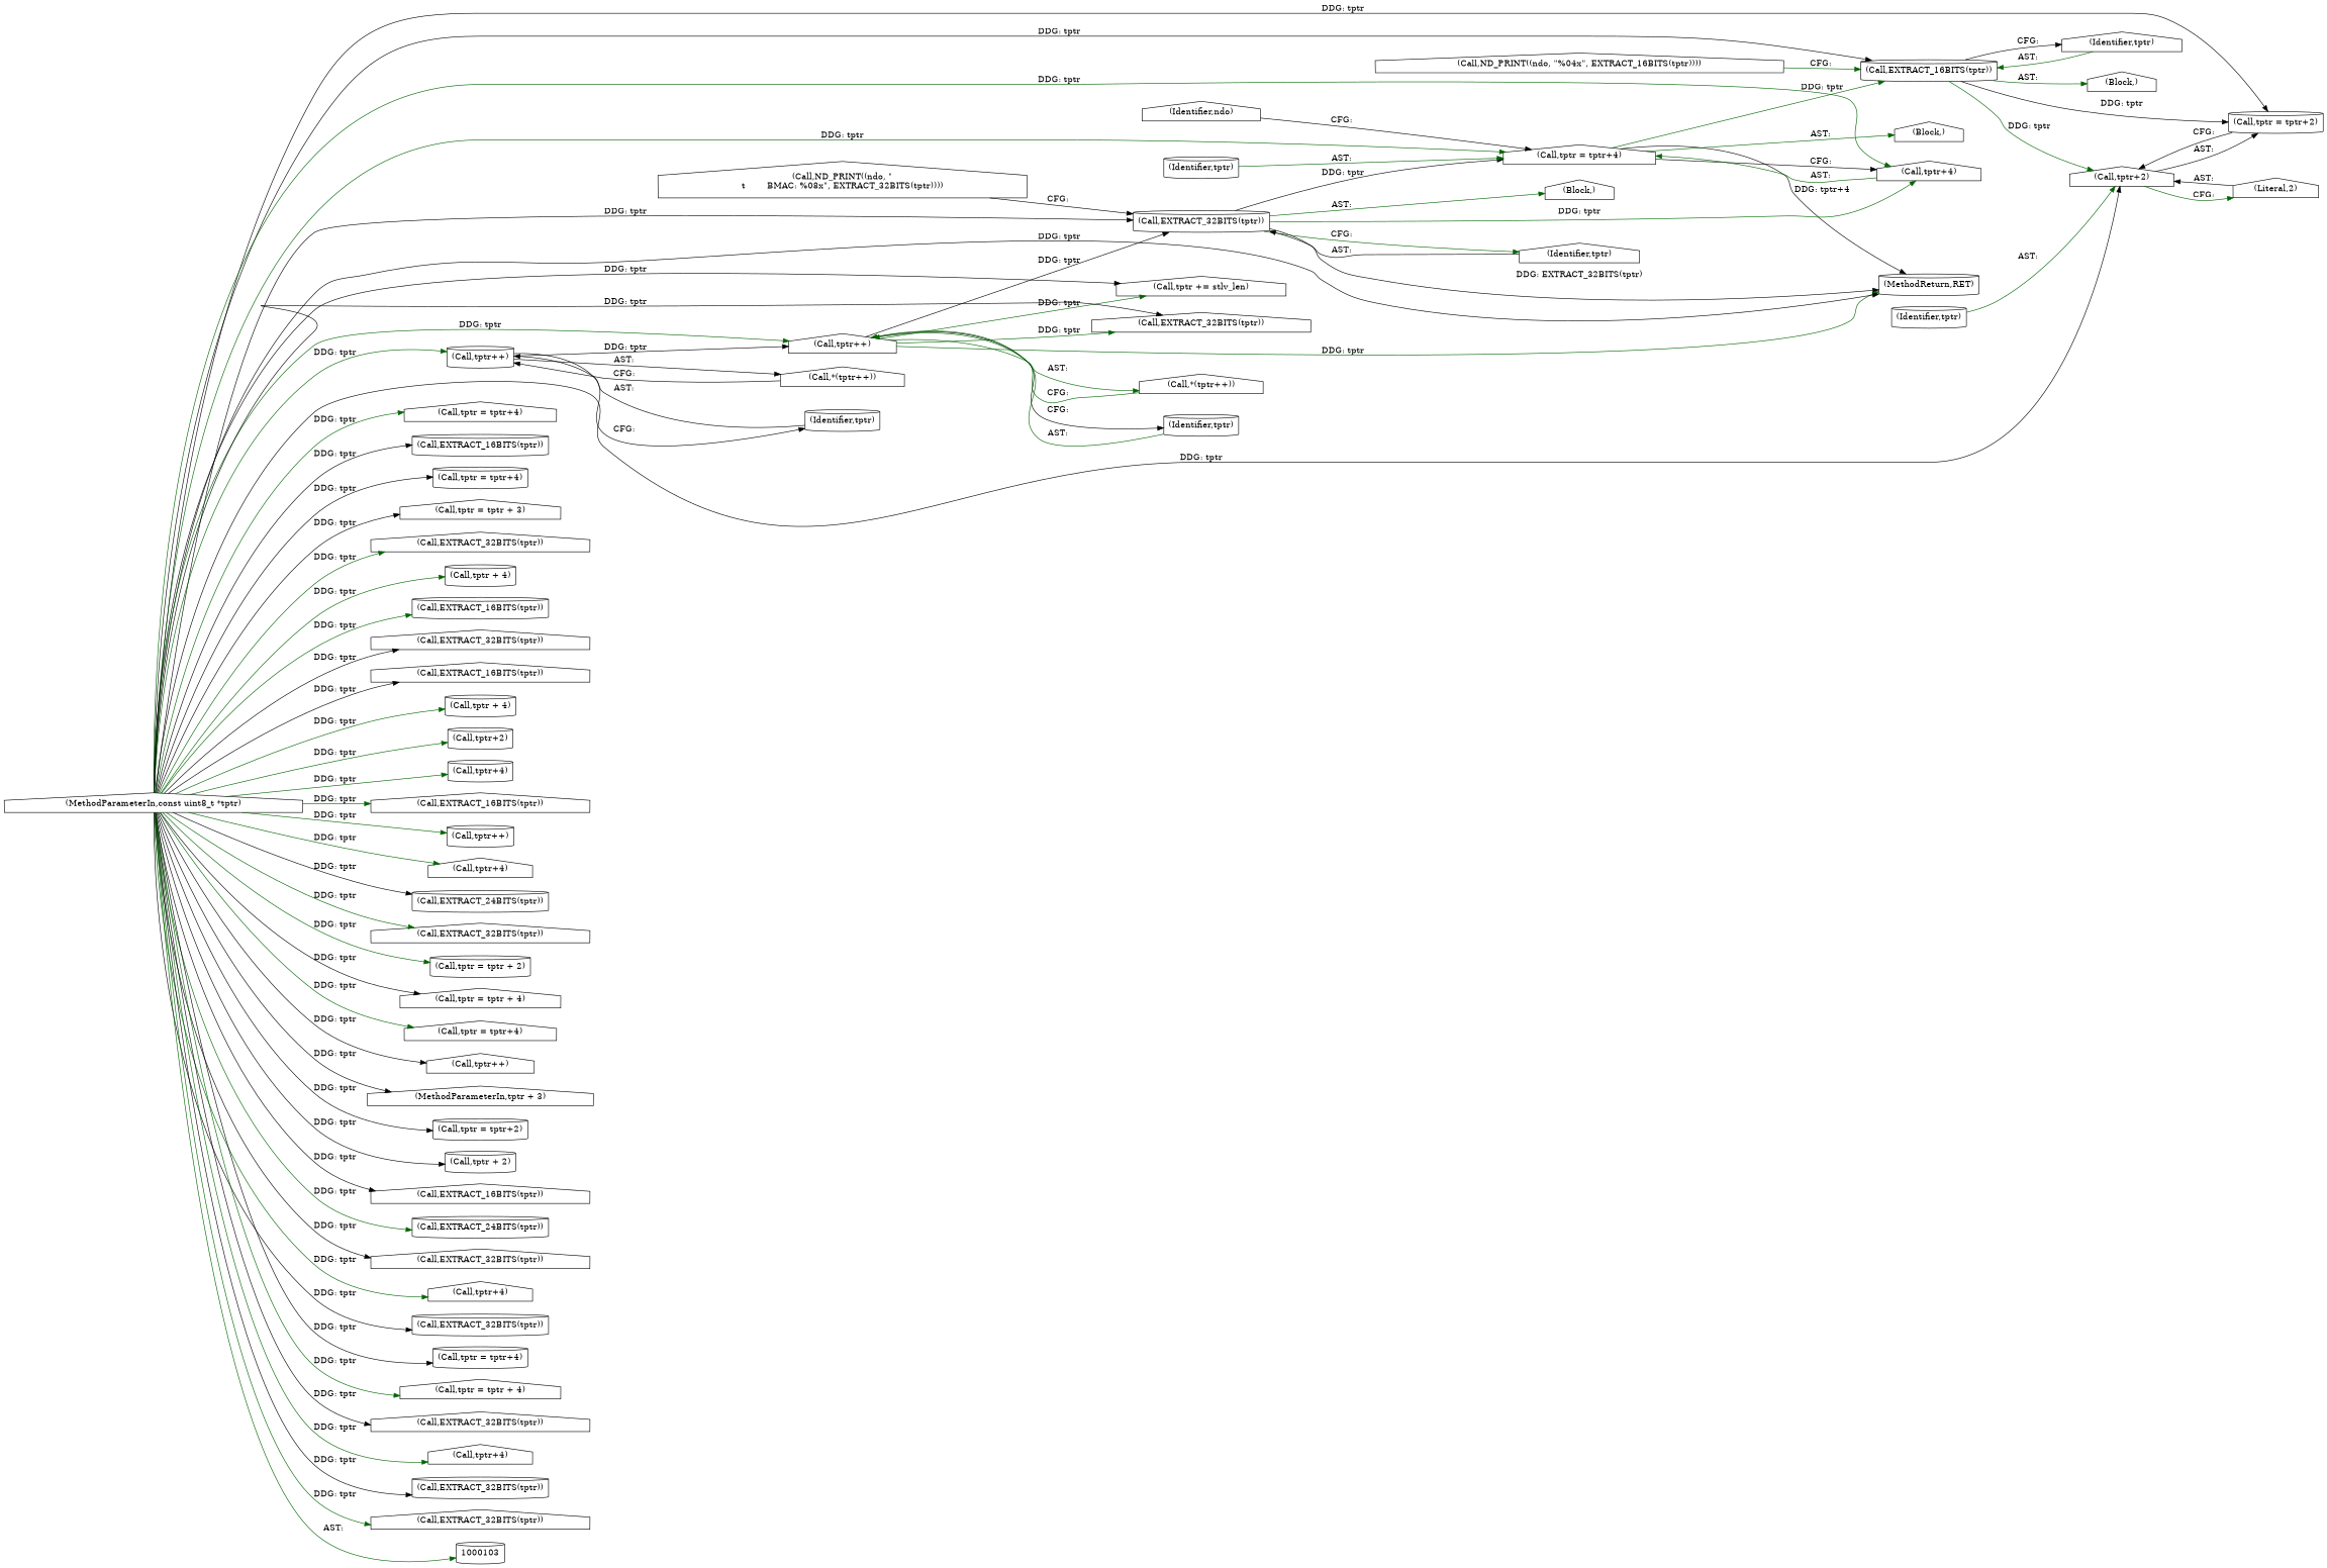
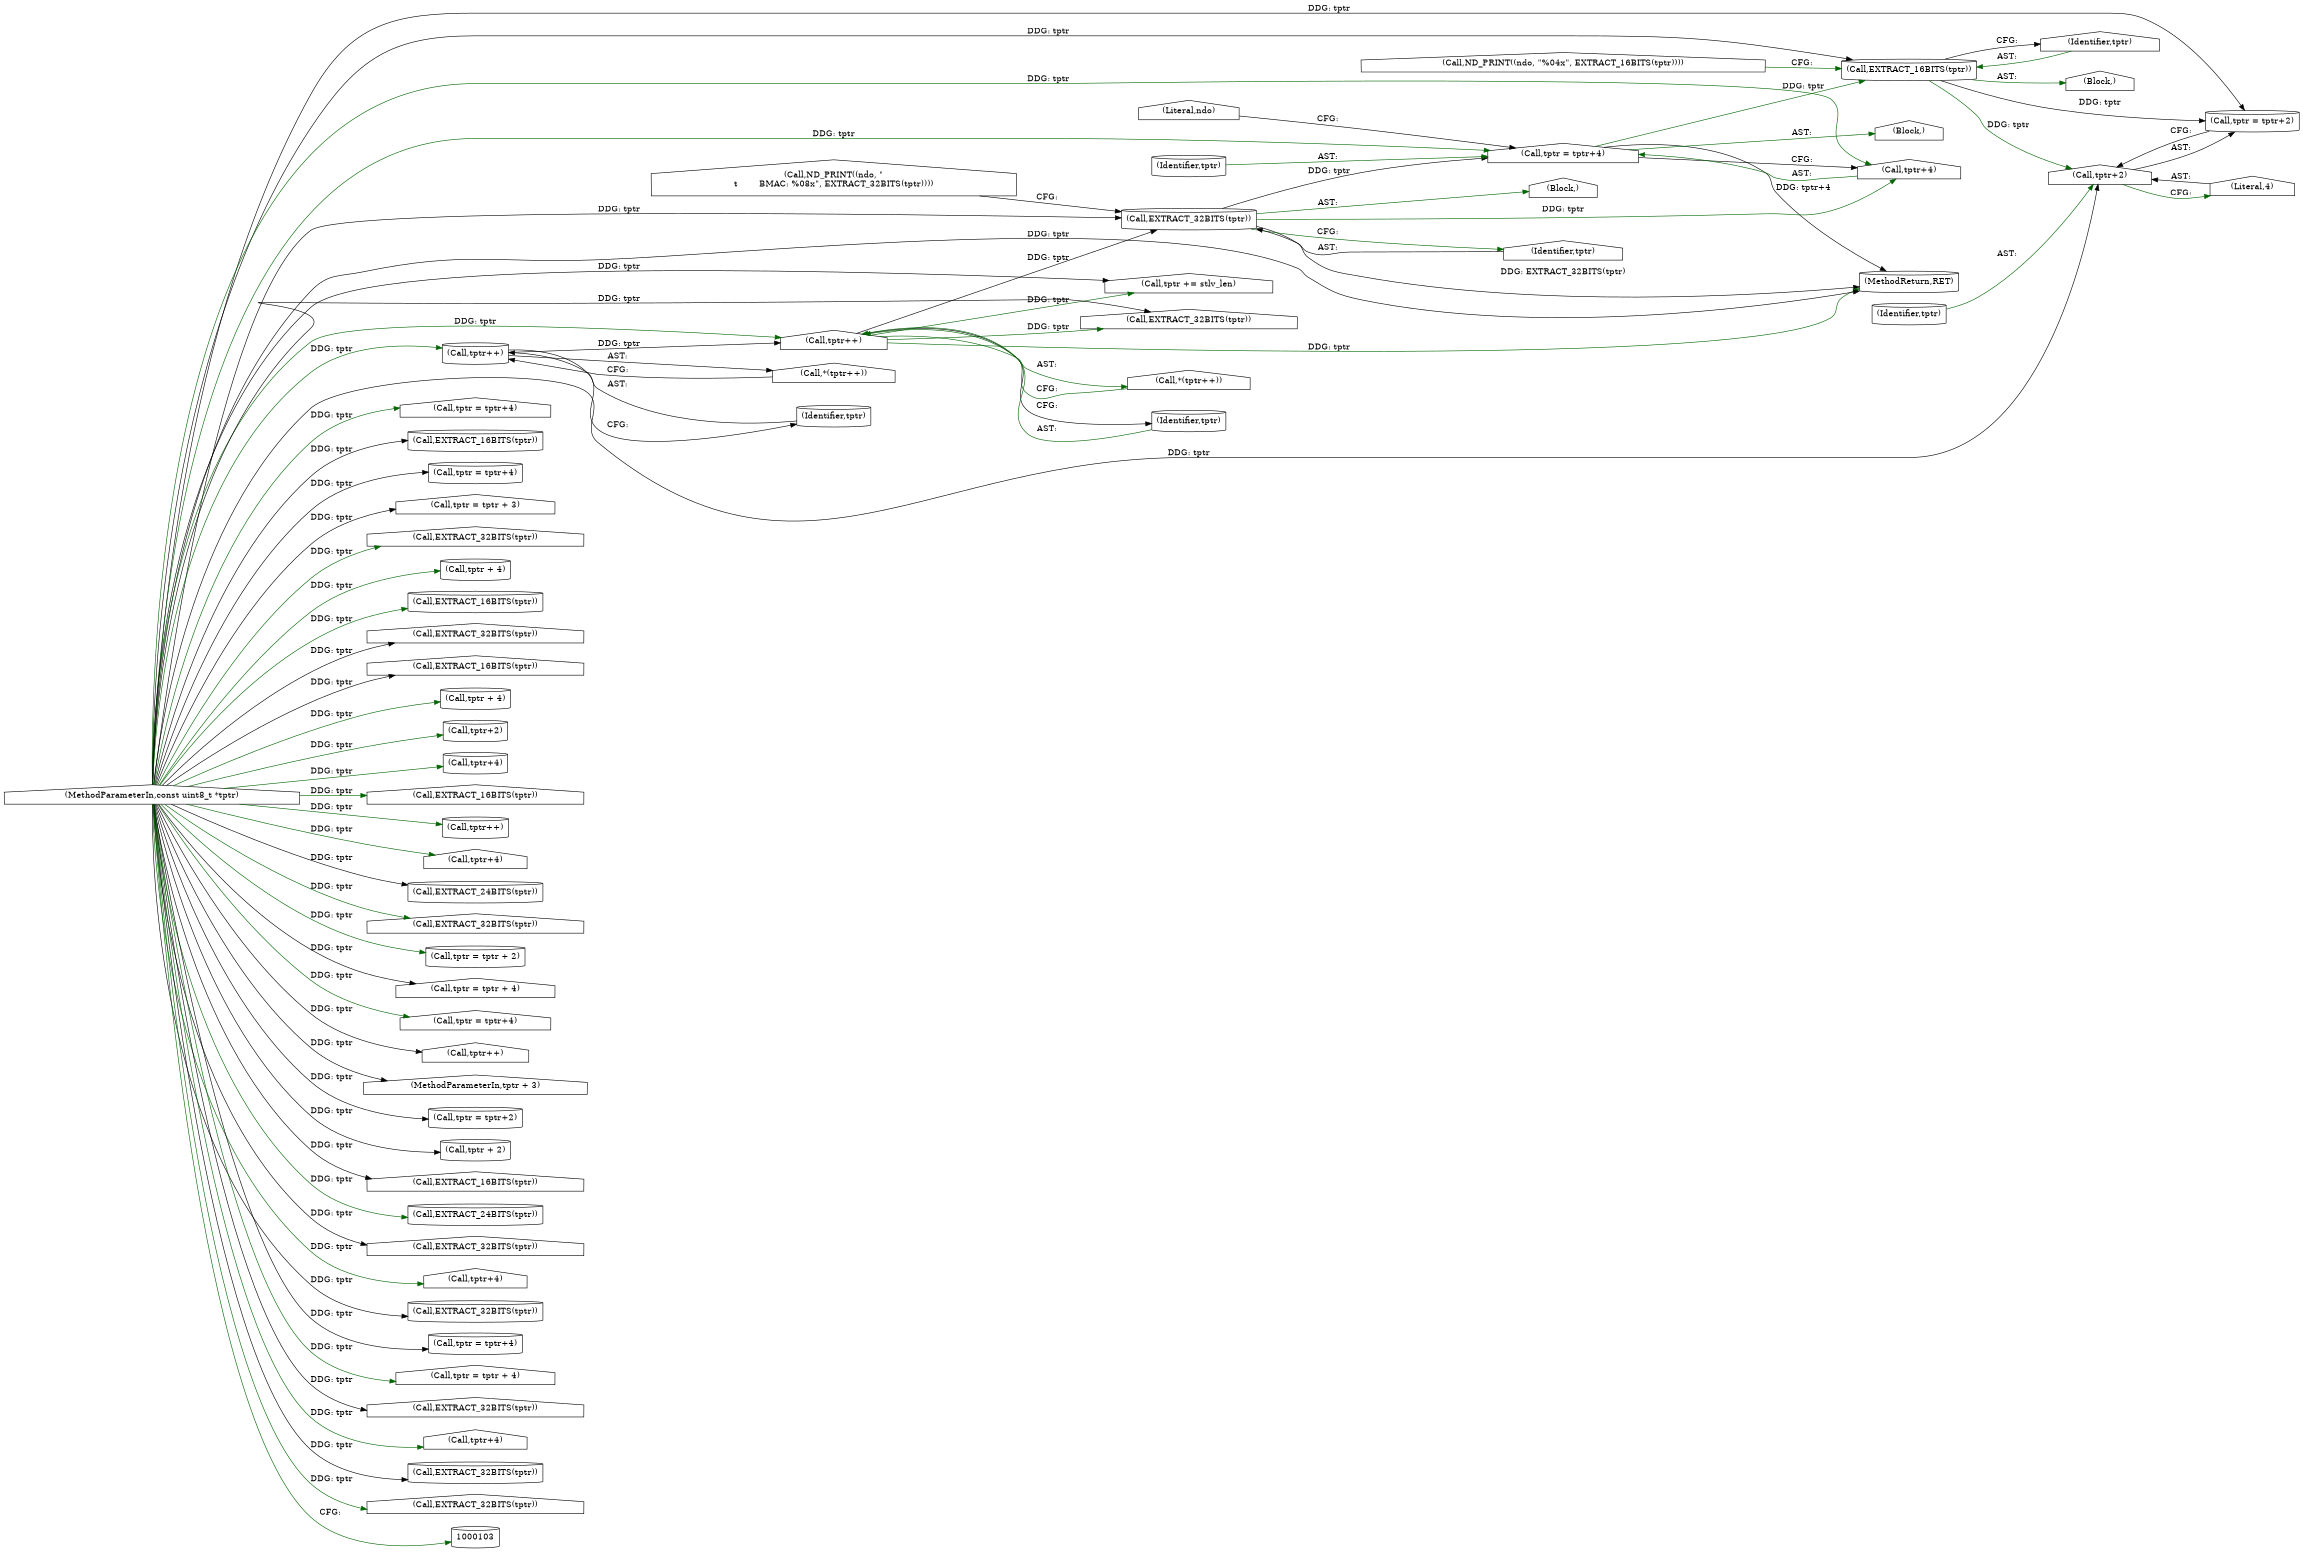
  digraph {
    rankdir=LR
    node [shape=house]
    edge [color=black]
    n1 [label="(Call,tptr+2)"]
    n2 [label="(Call,tptr = tptr+2)" shape=cylinder]
-   n3 [label="(Literal,2)"]
+   n3 [label="(Literal,4)"]
    n4 [label="(Call,EXTRACT_16BITS(tptr))" shape=cylinder]
    n5 [label="(Identifier,tptr)"]
    n6 [label="(Block,)"]
    n7 [label="(Call,tptr = tptr+4)"]
    n8 [label="(MethodReturn,RET)" shape=cylinder]
    n9 [label="(Call,tptr+4)"]
    n10 [label="(Block,)"]
    n11 [label="(Call,EXTRACT_32BITS(tptr))" shape=cylinder]
    n12 [label="(Block,)"]
    n13 [label="(Identifier,tptr)"]
    n14 [label="(Call,tptr++)"]
    n15 [label="(Call,EXTRACT_32BITS(tptr))"]
    n16 [label="(Identifier,tptr)" shape=cylinder]
    n17 [label="(Call,*(tptr++))"]
    n18 [label="(Call,tptr += stlv_len)"]
    n19 [label="(Call,tptr++)" shape=cylinder]
    n20 [label="(Identifier,tptr)" shape=cylinder]
    n21 [label="(Call,*(tptr++))"]
    n22 [label="(MethodParameterIn,const uint8_t *tptr)"]
    n23 [label="(Call,tptr = tptr+4)"]
    n24 [label="(Call,EXTRACT_16BITS(tptr))" shape=cylinder]
    n25 [label="(Call,tptr = tptr+4)" shape=cylinder]
    n26 [label="(Call,tptr = tptr + 3)"]
    n27 [label="(Call,EXTRACT_32BITS(tptr))"]
    n28 [label="(Call,tptr + 4)" shape=cylinder]
    n29 [label="(Call,EXTRACT_16BITS(tptr))" shape=cylinder]
    n30 [label="(Call,EXTRACT_32BITS(tptr))"]
    n31 [label="(Call,EXTRACT_16BITS(tptr))"]
    n32 [label="(Call,tptr + 4)" shape=cylinder]
    n33 [label="(Call,tptr+2)" shape=cylinder]
    n34 [label="(Call,tptr+4)" shape=cylinder]
    n35 [label="(Call,EXTRACT_16BITS(tptr))"]
    n36 [label="(Call,tptr++)" shape=cylinder]
    n37 [label="(Call,tptr+4)"]
    n38 [label="(Call,EXTRACT_24BITS(tptr))" shape=cylinder]
    n39 [label="(Call,EXTRACT_32BITS(tptr))"]
    n40 [label="(Call,tptr = tptr + 2)" shape=cylinder]
    n41 [label="(Call,tptr = tptr + 4)"]
    n42 [label="(Call,tptr = tptr+4)"]
    n43 [label="(Call,tptr++)"]
    n44 [label="(MethodParameterIn,tptr + 3)"]
    n45 [label="(Call,tptr = tptr+2)" shape=cylinder]
    n46 [label="(Call,tptr + 2)" shape=cylinder]
    n47 [label="(Call,EXTRACT_16BITS(tptr))"]
    n48 [label="(Call,EXTRACT_24BITS(tptr))" shape=cylinder]
    n49 [label="(Call,EXTRACT_32BITS(tptr))"]
    n50 [label="(Call,tptr+4)"]
    n51 [label="(Call,EXTRACT_32BITS(tptr))" shape=cylinder]
    n52 [label="(Call,tptr = tptr+4)" shape=cylinder]
    n53 [label="(Call,tptr = tptr + 4)"]
    n54 [label="(Call,EXTRACT_32BITS(tptr))"]
    n55 [label="(Call,tptr+4)"]
    n56 [label="(Call,EXTRACT_32BITS(tptr))" shape=cylinder]
    n57 [label="(Call,EXTRACT_32BITS(tptr))"]
    1000103 [shape=cylinder]
    n59 [label="(Call,ND_PRINT((ndo, \"\n\t        BMAC: %08x\", EXTRACT_32BITS(tptr))))"]
    n60 [label="(Identifier,tptr)" shape=cylinder]
    n61 [label="(Call,ND_PRINT((ndo, \"%04x\", EXTRACT_16BITS(tptr))))"]
-   n62 [label="(Identifier,ndo)"]
+   n62 [label="(Literal,ndo)"]
    n63 [label="(Identifier,tptr)" shape=cylinder]
    n1 -> n2 [label="AST: "]
    n1 -> n3 [color=darkgreen label="CFG: "]
    n2 -> n1 [label="CFG: "]
    n3 -> n1 [label="AST: "]
    n4 -> n1 [color=darkgreen label="DDG: tptr"]
    n4 -> n2 [label="DDG: tptr"]
    n4 -> n5 [label="CFG: "]
    n4 -> n6 [color=darkgreen label="AST: "]
    n5 -> n4 [color=darkgreen label="AST: "]
    n7 -> n4 [color=darkgreen label="DDG: tptr"]
    n7 -> n8 [label="DDG: tptr+4"]
    n7 -> n9 [label="CFG: "]
    n7 -> n10 [color=darkgreen label="AST: "]
    n9 -> n7 [color=darkgreen label="AST: "]
    n11 -> n7 [label="DDG: tptr"]
    n11 -> n8 [label="DDG: EXTRACT_32BITS(tptr)"]
    n11 -> n9 [color=darkgreen label="DDG: tptr"]
    n11 -> n12 [color=darkgreen label="AST: "]
    n11 -> n13 [color=darkgreen label="CFG: "]
    n13 -> n11 [label="AST: "]
    n14 -> n8 [color=darkgreen label="DDG: tptr"]
    n14 -> n11 [label="DDG: tptr"]
    n14 -> n15 [color=darkgreen label="DDG: tptr"]
    n14 -> n16 [label="CFG: "]
    n14 -> n17 [color=darkgreen label="AST: "]
    n14 -> n18 [color=darkgreen label="DDG: tptr"]
    n16 -> n14 [color=darkgreen label="AST: "]
    n17 -> n14 [color=darkgreen label="CFG: "]
    n19 -> n14 [label="DDG: tptr"]
    n19 -> n20 [label="CFG: "]
    n19 -> n21 [label="AST: "]
    n20 -> n19 [label="AST: "]
    n21 -> n19 [label="CFG: "]
    n22 -> n1 [label="DDG: tptr"]
    n22 -> n2 [label="DDG: tptr"]
    n22 -> n4 [label="DDG: tptr"]
    n22 -> n7 [color=darkgreen label="DDG: tptr"]
    n22 -> n8 [label="DDG: tptr"]
    n22 -> n9 [color=darkgreen label="DDG: tptr"]
    n22 -> n11 [label="DDG: tptr"]
    n22 -> n14 [color=darkgreen label="DDG: tptr"]
    n22 -> n15 [label="DDG: tptr"]
    n22 -> n18 [label="DDG: tptr"]
    n22 -> n19 [color=darkgreen label="DDG: tptr"]
    n22 -> n23 [color=darkgreen label="DDG: tptr"]
    n22 -> n24 [label="DDG: tptr"]
    n22 -> n25 [label="DDG: tptr"]
    n22 -> n26 [label="DDG: tptr"]
    n22 -> n27 [color=darkgreen label="DDG: tptr"]
    n22 -> n28 [color=darkgreen label="DDG: tptr"]
    n22 -> n29 [color=darkgreen label="DDG: tptr"]
    n22 -> n30 [label="DDG: tptr"]
    n22 -> n31 [label="DDG: tptr"]
    n22 -> n32 [color=darkgreen label="DDG: tptr"]
    n22 -> n33 [color=darkgreen label="DDG: tptr"]
    n22 -> n34 [color=darkgreen label="DDG: tptr"]
    n22 -> n35 [color=darkgreen label="DDG: tptr"]
    n22 -> n36 [color=darkgreen label="DDG: tptr"]
    n22 -> n37 [color=darkgreen label="DDG: tptr"]
    n22 -> n38 [label="DDG: tptr"]
    n22 -> n39 [color=darkgreen label="DDG: tptr"]
    n22 -> n40 [color=darkgreen label="DDG: tptr"]
    n22 -> n41 [label="DDG: tptr"]
    n22 -> n42 [color=darkgreen label="DDG: tptr"]
    n22 -> n43 [label="DDG: tptr"]
    n22 -> n44 [label="DDG: tptr"]
    n22 -> n45 [label="DDG: tptr"]
    n22 -> n46 [label="DDG: tptr"]
    n22 -> n47 [label="DDG: tptr"]
    n22 -> n48 [color=darkgreen label="DDG: tptr"]
    n22 -> n49 [label="DDG: tptr"]
    n22 -> n50 [color=darkgreen label="DDG: tptr"]
    n22 -> n51 [label="DDG: tptr"]
    n22 -> n52 [label="DDG: tptr"]
    n22 -> n53 [color=darkgreen label="DDG: tptr"]
    n22 -> n54 [label="DDG: tptr"]
    n22 -> n55 [color=darkgreen label="DDG: tptr"]
    n22 -> n56 [label="DDG: tptr"]
    n22 -> n57 [color=darkgreen label="DDG: tptr"]
-   n22 -> 1000103 [color=darkgreen label="AST: "]
+   n22 -> 1000103 [color=darkgreen label="CFG: "]
    n59 -> n11 [label="CFG: "]
    n60 -> n1 [color=darkgreen label="AST: "]
    n61 -> n4 [color=darkgreen label="CFG: "]
    n62 -> n7 [label="CFG: "]
    n63 -> n7 [color=darkgreen label="AST: "]
  }
